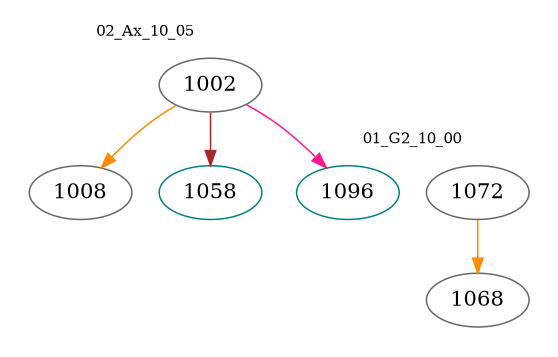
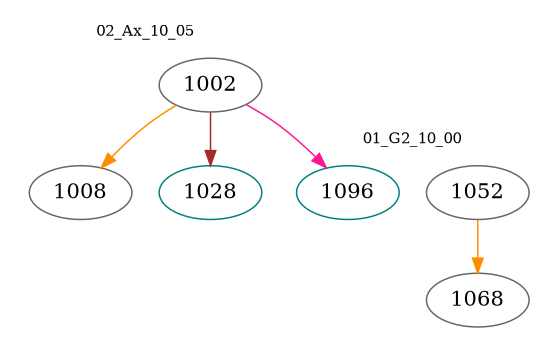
  digraph {
    node [color=gray40]
    edge [color=darkorange]
    n1 [label=1002]
    n2 [label=1008]
-   n3 [color=teal label=1058]
-   n4 [label=1072]
+   n3 [color=teal label=1028]
+   n4 [label=1052]
    n5 [label=1068]
    n6 [color=teal label=1096]
    subgraph cluster_1 {
      color=white
      fontsize=10
      label="02_Ax_10_05"
      n1
      n2
      n3
    }
    subgraph cluster_2 {
      color=white
      fontsize=10
      label="01_G2_10_00"
      n4
      n5
      n6
    }
    n1 -> n2
    n1 -> n3 [color=brown]
    n1 -> n6 [color=deeppink]
    n4 -> n5
  }
